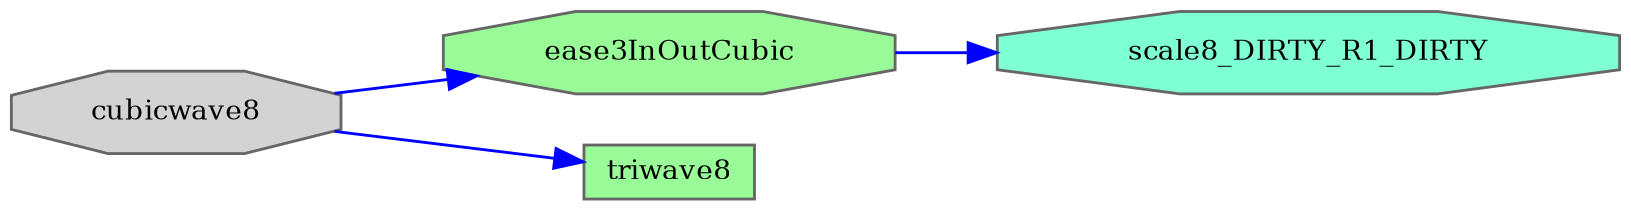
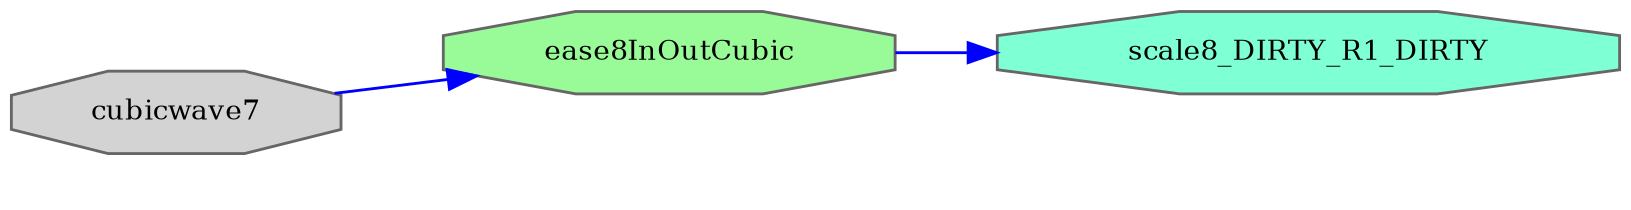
  digraph {
    fontname="DejaVu Serif"
    rankdir=LR
    node [color=grey40 fillcolor=palegreen fontname="DejaVu Serif" fontsize=10 shape=octagon style=filled]
    edge [color=blue fontname="DejaVu Serif" fontsize=10 labelfontname=Helvetica labelfontsize=10 style=solid]
-   n1 [color=gray40 fillcolor=lightgrey fontcolor=black height=0.2 label=cubicwave8 width=0.4]
-   n2 [height=0.2 label=ease3InOutCubic width=0.4]
-   n3 [height=0.2 label=triwave8 shape=box width=0.4]
+   n1 [color=gray40 fillcolor=lightgrey fontcolor=black height=0.2 label=cubicwave7 width=0.4]
+   n2 [height=0.2 label=ease8InOutCubic width=0.4]
    n4 [fillcolor=aquamarine height=0.2 label=scale8_DIRTY_R1_DIRTY width=0.4]
    n1 -> n2
-   n1 -> n3
    n2 -> n4
  }
